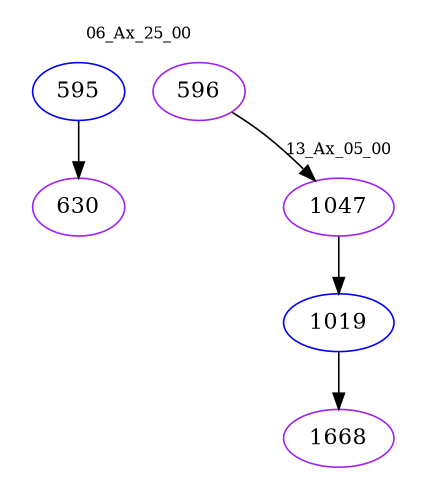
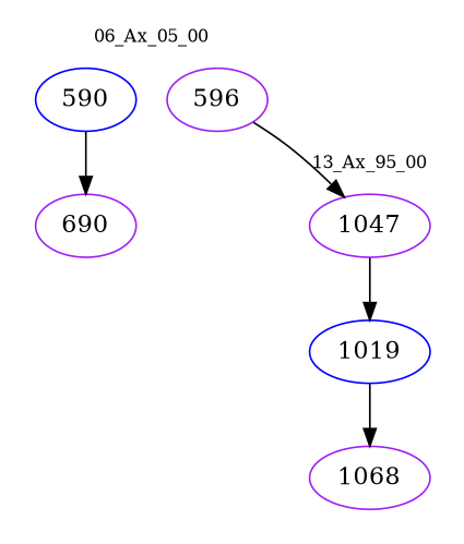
  digraph {
    node [color=purple]
    edge [color=black]
    n1 [label=1047]
    n2 [color=blue label=1019]
-   n3 [label=1668]
+   n3 [label=1068]
    n4 [label=596]
-   n5 [color=blue label=595]
-   n6 [label=630]
+   n5 [color=blue label=590]
+   n6 [label=690]
    subgraph cluster_1 {
      color=white
      fontsize=10
-     label="13_Ax_05_00"
+     label="13_Ax_95_00"
      n1
      n2
      n3
    }
    subgraph cluster_2 {
      color=white
      fontsize=10
-     label="06_Ax_25_00"
+     label="06_Ax_05_00"
      n4
      n5
      n6
    }
    n1 -> n2
    n2 -> n3
    n4 -> n1
    n5 -> n6
  }
